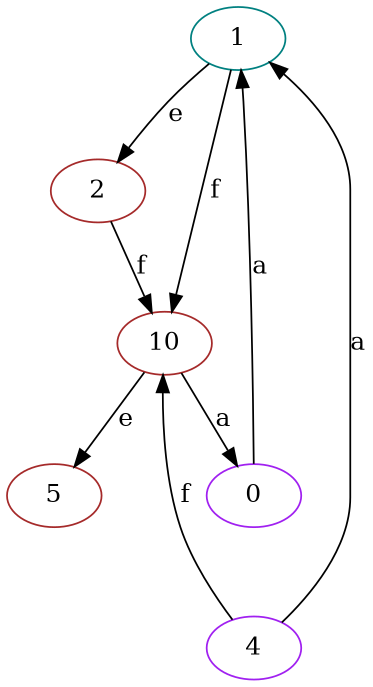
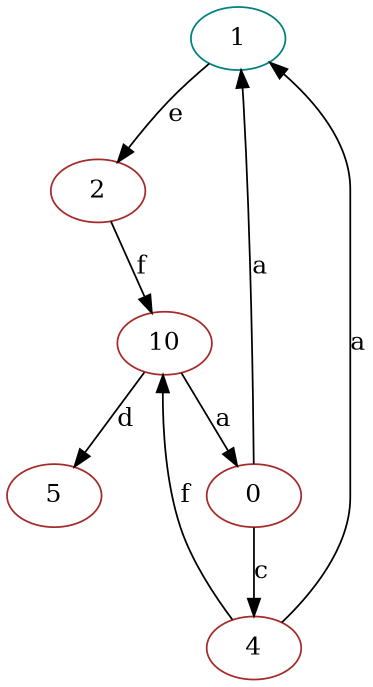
  strict digraph {
    node [color=brown]
    1 [color=teal]
-   0 [color=purple]
-   4 [color=purple]
+   0
+   4
    n4 [label=2]
    10
    5
    1 -> n4 [label=e]
-   1 -> 10 [label=f]
    0 -> 1 [label=a]
+   0 -> 4 [label=c]
    4 -> 1 [label=a]
    4 -> 10 [label=f]
    n4 -> 10 [label=f]
    10 -> 0 [label=a]
-   10 -> 5 [label=e]
+   10 -> 5 [label=d]
  }
